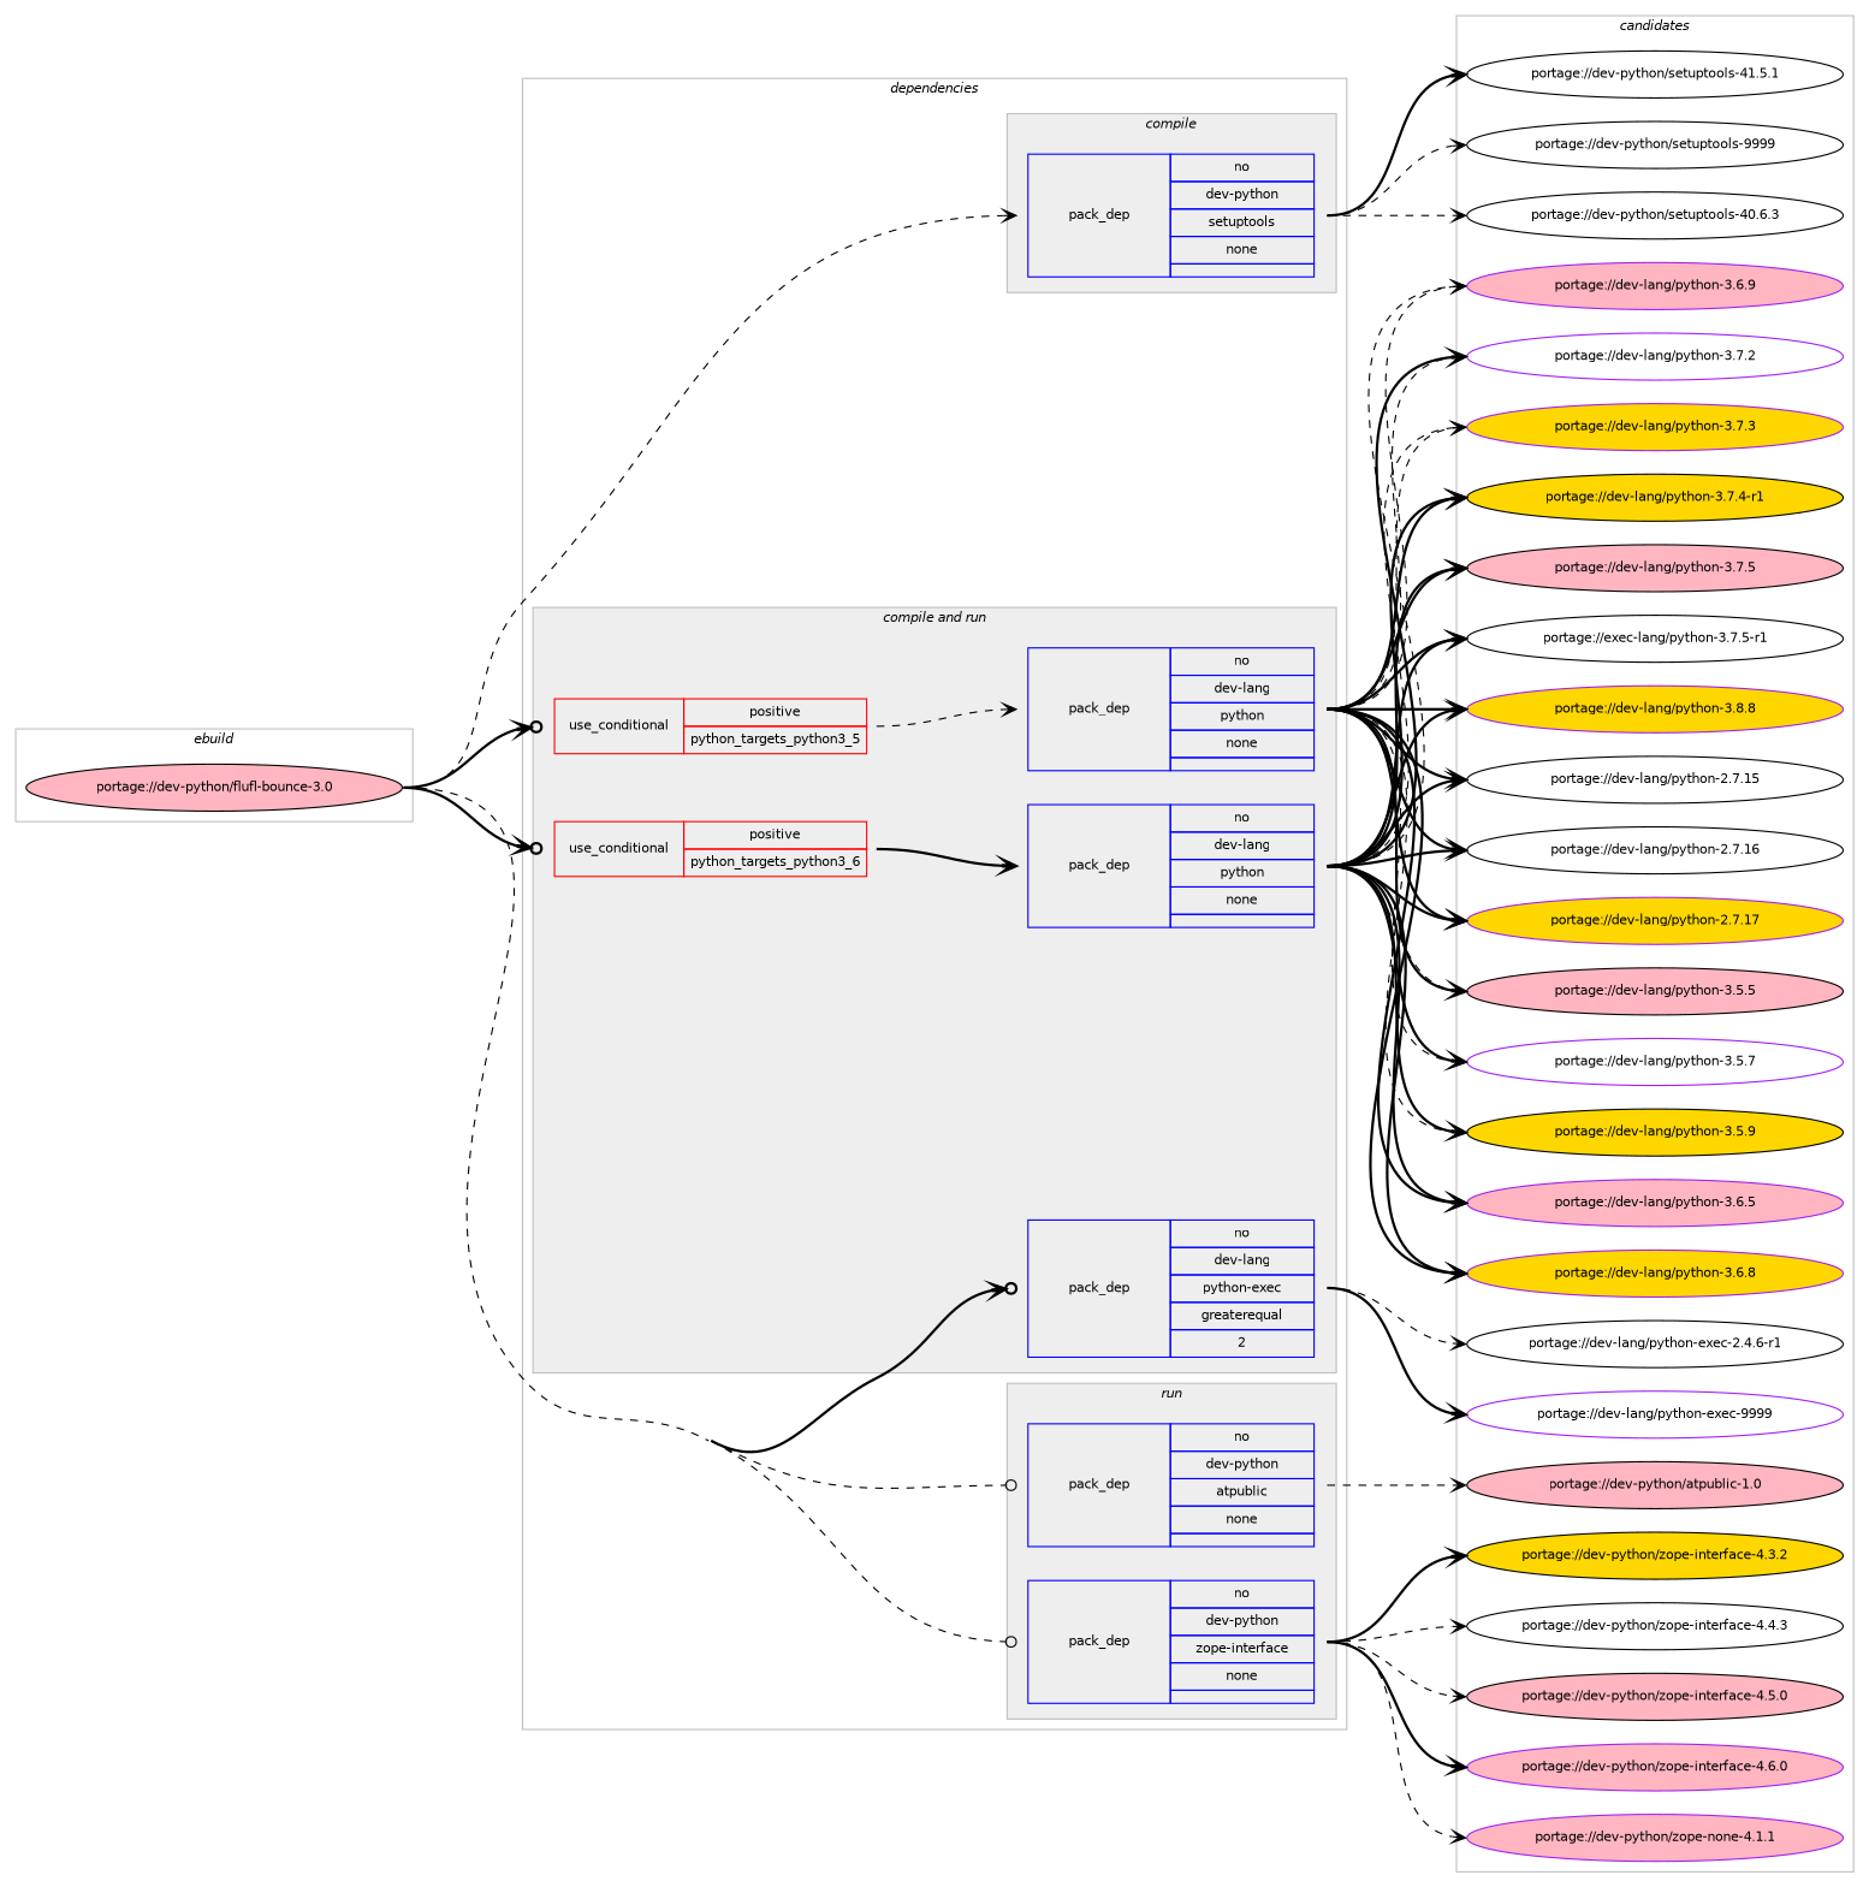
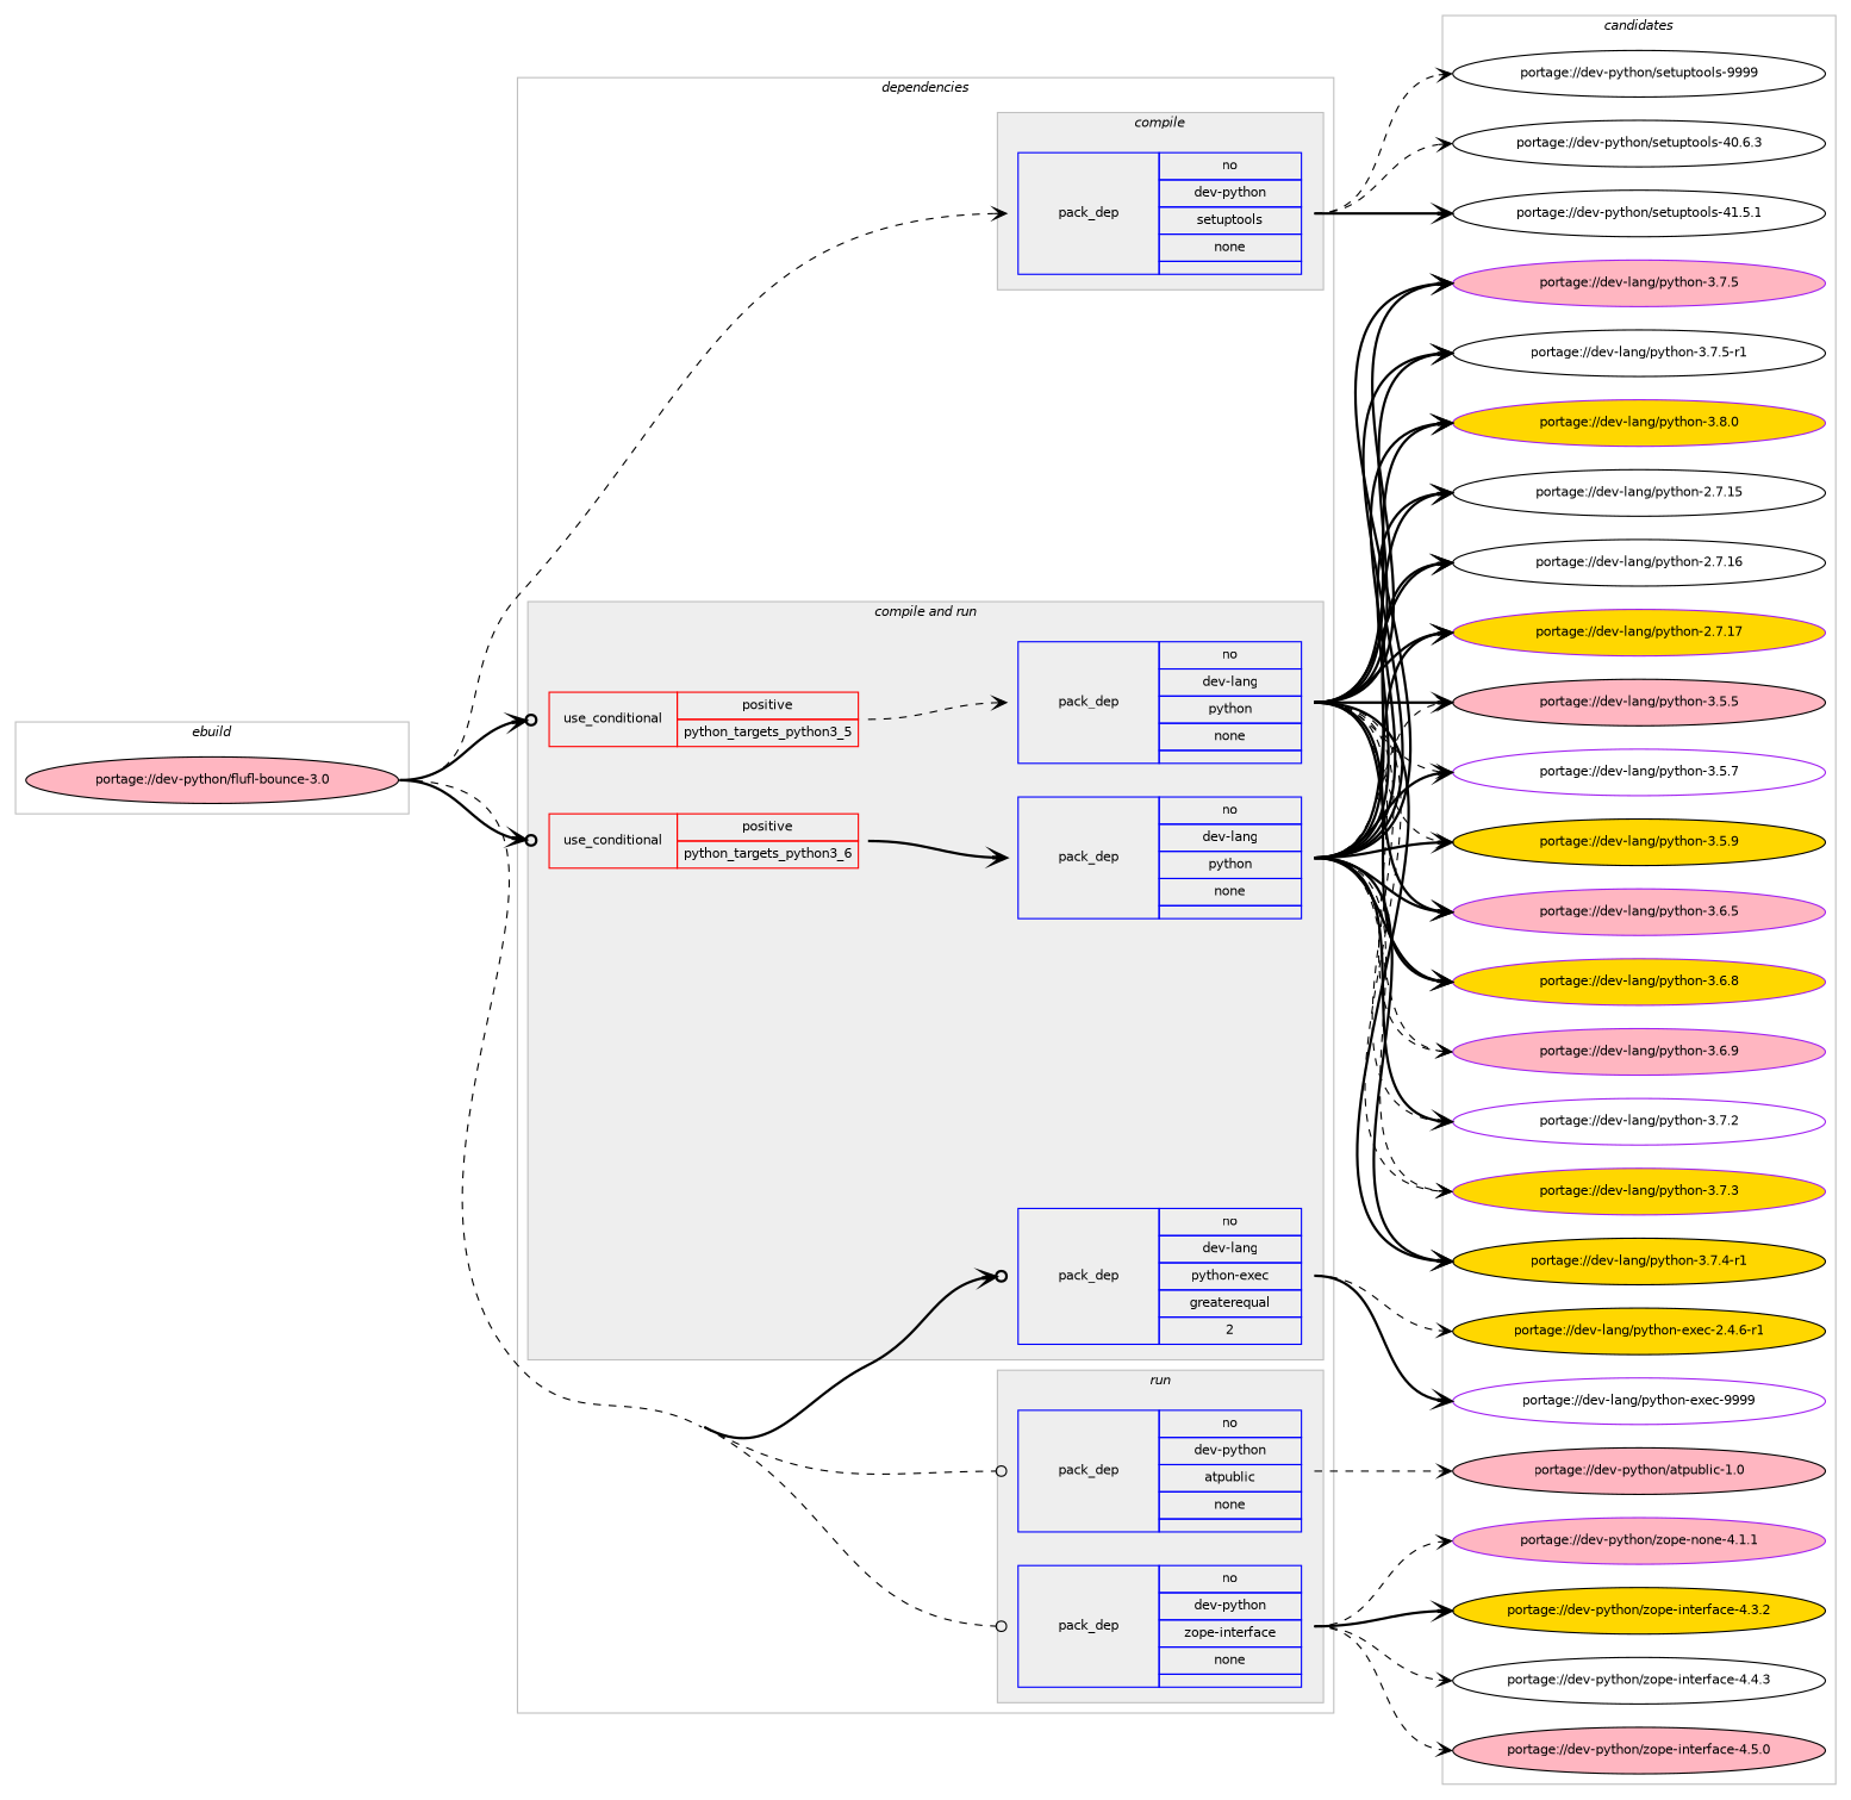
  digraph {
    compound=true
    concentrate=true
    fontname=Helvetica
    fontsize=10
    newrank=true
    rankdir=LR
    ranksep=1.5
    node [color=black fillcolor=white fontname=Helvetica fontsize=10 style=filled]
    edge [arrowhead=vee headport=w style=bold tailport=e weight=100]
    n1 [fillcolor=lightpink label="portage://dev-python/flufl-bounce-3.0" width=4]
    n2 [color=blue label=<<TABLE BORDER="0" CELLBORDER="1" CELLSPACING="0" CELLPADDING="4" WIDTH="220"><TR><TD ROWSPAN="6" CELLPADDING="30">pack_dep</TD></TR><TR><TD WIDTH="110">no</TD></TR><TR><TD>dev-python</TD></TR><TR><TD>setuptools</TD></TR><TR><TD>none</TD></TR><TR><TD></TD></TR></TABLE>> shape=none fillcolor="" style=""]
    n3 [color=blue label=<<TABLE BORDER="0" CELLBORDER="1" CELLSPACING="0" CELLPADDING="4" WIDTH="220"><TR><TD ROWSPAN="6" CELLPADDING="30">pack_dep</TD></TR><TR><TD WIDTH="110">no</TD></TR><TR><TD>dev-lang</TD></TR><TR><TD>python</TD></TR><TR><TD>none</TD></TR><TR><TD></TD></TR></TABLE>> shape=none fillcolor="" style=""]
    n4 [color=red label=<<TABLE BORDER="0" CELLBORDER="1" CELLSPACING="0" CELLPADDING="4"><TR><TD ROWSPAN="3" CELLPADDING="10">use_conditional</TD></TR><TR><TD>positive</TD></TR><TR><TD>python_targets_python3_5</TD></TR></TABLE>> shape=none fillcolor="" style=""]
    n5 [color=blue label=<<TABLE BORDER="0" CELLBORDER="1" CELLSPACING="0" CELLPADDING="4" WIDTH="220"><TR><TD ROWSPAN="6" CELLPADDING="30">pack_dep</TD></TR><TR><TD WIDTH="110">no</TD></TR><TR><TD>dev-lang</TD></TR><TR><TD>python</TD></TR><TR><TD>none</TD></TR><TR><TD></TD></TR></TABLE>> shape=none fillcolor="" style=""]
    n6 [color=red label=<<TABLE BORDER="0" CELLBORDER="1" CELLSPACING="0" CELLPADDING="4"><TR><TD ROWSPAN="3" CELLPADDING="10">use_conditional</TD></TR><TR><TD>positive</TD></TR><TR><TD>python_targets_python3_6</TD></TR></TABLE>> shape=none fillcolor="" style=""]
    n7 [color=blue label=<<TABLE BORDER="0" CELLBORDER="1" CELLSPACING="0" CELLPADDING="4" WIDTH="220"><TR><TD ROWSPAN="6" CELLPADDING="30">pack_dep</TD></TR><TR><TD WIDTH="110">no</TD></TR><TR><TD>dev-lang</TD></TR><TR><TD>python-exec</TD></TR><TR><TD>greaterequal</TD></TR><TR><TD>2</TD></TR></TABLE>> shape=none fillcolor="" style=""]
    n8 [color=blue label=<<TABLE BORDER="0" CELLBORDER="1" CELLSPACING="0" CELLPADDING="4" WIDTH="220"><TR><TD ROWSPAN="6" CELLPADDING="30">pack_dep</TD></TR><TR><TD WIDTH="110">no</TD></TR><TR><TD>dev-python</TD></TR><TR><TD>atpublic</TD></TR><TR><TD>none</TD></TR><TR><TD></TD></TR></TABLE>> shape=none fillcolor="" style=""]
    n9 [color=blue label=<<TABLE BORDER="0" CELLBORDER="1" CELLSPACING="0" CELLPADDING="4" WIDTH="220"><TR><TD ROWSPAN="6" CELLPADDING="30">pack_dep</TD></TR><TR><TD WIDTH="110">no</TD></TR><TR><TD>dev-python</TD></TR><TR><TD>zope-interface</TD></TR><TR><TD>none</TD></TR><TR><TD></TD></TR></TABLE>> shape=none fillcolor="" style=""]
    n10 [label="portage://dev-python/setuptools-40.6.3" width=4]
    n11 [label="portage://dev-python/setuptools-41.5.1" width=4]
    n12 [label="portage://dev-python/setuptools-9999" width=4]
    n13 [label="portage://dev-lang/python-2.7.15" width=4]
    n14 [label="portage://dev-lang/python-2.7.16" width=4]
    n15 [color=purple fillcolor=gold label="portage://dev-lang/python-2.7.17" width=4]
    n16 [fillcolor=lightpink label="portage://dev-lang/python-3.5.5" width=4]
    n17 [color=purple label="portage://dev-lang/python-3.5.7" width=4]
    n18 [fillcolor=gold label="portage://dev-lang/python-3.5.9" width=4]
    n19 [color=purple fillcolor=lightpink label="portage://dev-lang/python-3.6.5" width=4]
    n20 [color=purple fillcolor=gold label="portage://dev-lang/python-3.6.8" width=4]
    n21 [color=purple fillcolor=lightpink label="portage://dev-lang/python-3.6.9" width=4]
    n22 [color=purple label="portage://dev-lang/python-3.7.2" width=4]
    n23 [color=purple fillcolor=gold label="portage://dev-lang/python-3.7.3" width=4]
    n24 [fillcolor=gold label="portage://dev-lang/python-3.7.4-r1" width=4]
-   n25 [fillcolor=lightpink label="portage://dev-lang/python-3.7.5" width=4]
-   n26 [label="portage://exec-lang/python-3.7.5-r1" width=4]
-   n27 [color=purple fillcolor=gold label="portage://dev-lang/python-3.8.8" width=4]
-   n28 [label="portage://dev-lang/python-exec-2.4.6-r1" width=4]
+   n25 [color=purple fillcolor=lightpink label="portage://dev-lang/python-3.7.5" width=4]
+   n26 [label="portage://dev-lang/python-3.7.5-r1" width=4]
+   n27 [color=purple fillcolor=gold label="portage://dev-lang/python-3.8.0" width=4]
+   n28 [fillcolor=gold label="portage://dev-lang/python-exec-2.4.6-r1" width=4]
    n29 [color=purple label="portage://dev-lang/python-exec-9999" width=4]
    n30 [fillcolor=lightpink label="portage://dev-python/atpublic-1.0" width=4]
    n31 [color=purple fillcolor=lightpink label="portage://dev-python/zope-none-4.1.1" width=4]
    n32 [fillcolor=gold label="portage://dev-python/zope-interface-4.3.2" width=4]
    n33 [label="portage://dev-python/zope-interface-4.4.3" width=4]
    n34 [fillcolor=lightpink label="portage://dev-python/zope-interface-4.5.0" width=4]
-   n35 [color=purple fillcolor=lightpink label="portage://dev-python/zope-interface-4.6.0" width=4]
    subgraph cluster_1 {
      color=gray
      label=<<i>ebuild</i>>
      rank=same
      n1
    }
    subgraph cluster_2 {
      color=gray
      label=<<i>dependencies</i>>
      subgraph cluster_3 {
        color=gray
        fillcolor="#eeeeee"
        label=<<i>compile</i>>
        style=filled
        subgraph sub_4 {
          color=gray
          fillcolor="#eeeeee"
          label=<<i>compile</i>>
          style=filled
          n2
        }
      }
      subgraph cluster_5 {
        color=gray
        fillcolor="#eeeeee"
        label=<<i>compile and run</i>>
        style=filled
        subgraph sub_6 {
          color=gray
          fillcolor="#eeeeee"
          label=<<i>compile and run</i>>
          style=filled
          n4
          subgraph sub_7 {
            color=gray
            fillcolor="#eeeeee"
            label=<<i>compile and run</i>>
            style=filled
            n3
          }
        }
        subgraph sub_8 {
          color=gray
          fillcolor="#eeeeee"
          label=<<i>compile and run</i>>
          style=filled
          n6
          subgraph sub_9 {
            color=gray
            fillcolor="#eeeeee"
            label=<<i>compile and run</i>>
            style=filled
            n5
          }
        }
        subgraph sub_10 {
          color=gray
          fillcolor="#eeeeee"
          label=<<i>compile and run</i>>
          style=filled
          n7
        }
      }
      subgraph cluster_11 {
        color=gray
        fillcolor="#eeeeee"
        label=<<i>run</i>>
        style=filled
        subgraph sub_12 {
          color=gray
          fillcolor="#eeeeee"
          label=<<i>run</i>>
          style=filled
          n8
        }
        subgraph sub_13 {
          color=gray
          fillcolor="#eeeeee"
          label=<<i>run</i>>
          style=filled
          n9
        }
      }
    }
    subgraph cluster_14 {
      color=gray
      label=<<i>candidates</i>>
      rank=same
      subgraph sub_15 {
        color=black
        label=<<i>candidates</i>>
        nodesep=1
        rank=same
        n10
        n11
        n12
      }
      subgraph sub_16 {
        color=black
        label=<<i>candidates</i>>
        nodesep=1
        rank=same
        n13
        n14
        n15
        n16
        n17
        n18
        n19
        n20
        n21
        n22
        n23
        n24
        n25
        n26
        n27
      }
      subgraph sub_17 {
        color=black
        label=<<i>candidates</i>>
        nodesep=1
        rank=same
        n13
        n14
        n15
        n16
        n17
        n18
        n19
        n20
        n21
        n22
        n23
        n24
        n25
        n26
        n27
      }
      subgraph sub_18 {
        color=black
        label=<<i>candidates</i>>
        nodesep=1
        rank=same
        n28
        n29
      }
      subgraph sub_19 {
        color=black
        label=<<i>candidates</i>>
        nodesep=1
        rank=same
        n30
      }
      subgraph sub_20 {
        color=black
        label=<<i>candidates</i>>
        nodesep=1
        rank=same
        n31
        n32
        n33
        n34
-       n35
      }
    }
    n1 -> n2 [style=dashed weight=20]
    n1 -> n4 [arrowhead=odotvee weight=20]
    n1 -> n6 [arrowhead=odotvee weight=20]
    n1 -> n7 [arrowhead=odotvee weight=20]
    n1 -> n8 [arrowhead=odot style=dashed weight=20]
    n1 -> n9 [arrowhead=odot style=dashed weight=20]
    n2 -> n10 [style=dashed]
    n2 -> n11
    n2 -> n12 [style=dashed]
    n3 -> n13
    n3 -> n14
    n3 -> n15
    n3 -> n16
    n3 -> n17 [style=dashed]
    n3 -> n18 [style=dashed]
    n3 -> n19
    n3 -> n20
    n3 -> n21 [style=dashed]
    n3 -> n22 [style=dashed]
    n3 -> n23 [style=dashed]
    n3 -> n24
    n3 -> n25
    n3 -> n26
    n3 -> n27
    n4 -> n3 [style=dashed weight=20]
    n5 -> n13
    n5 -> n14
    n5 -> n15
    n5 -> n16 [style=dashed]
    n5 -> n17
    n5 -> n18
    n5 -> n19
    n5 -> n20
    n5 -> n21 [style=dashed]
    n5 -> n22
    n5 -> n23 [style=dashed]
    n5 -> n24
    n5 -> n25
    n5 -> n26
    n5 -> n27
    n6 -> n5 [weight=20]
    n7 -> n28 [style=dashed]
    n7 -> n29
    n8 -> n30 [style=dashed]
    n9 -> n31 [style=dashed]
    n9 -> n32
    n9 -> n33 [style=dashed]
    n9 -> n34 [style=dashed]
-   n9 -> n35
  }
